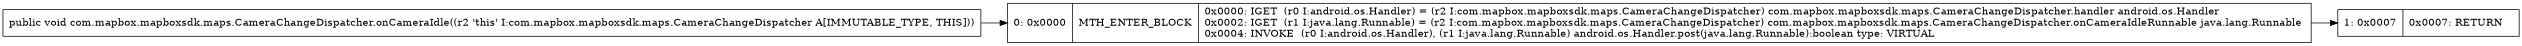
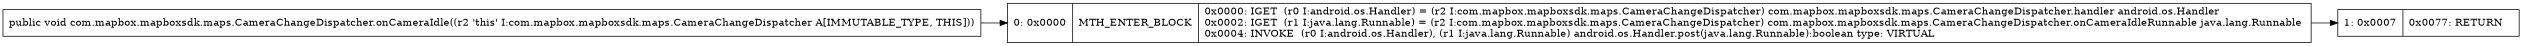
  digraph {
    rankdir=LR
    node [shape=record]
    n1 [label="{0\:\ 0x0000|MTH_ENTER_BLOCK\l|0x0000: IGET  (r0 I:android.os.Handler) = (r2 I:com.mapbox.mapboxsdk.maps.CameraChangeDispatcher) com.mapbox.mapboxsdk.maps.CameraChangeDispatcher.handler android.os.Handler \l0x0002: IGET  (r1 I:java.lang.Runnable) = (r2 I:com.mapbox.mapboxsdk.maps.CameraChangeDispatcher) com.mapbox.mapboxsdk.maps.CameraChangeDispatcher.onCameraIdleRunnable java.lang.Runnable \l0x0004: INVOKE  (r0 I:android.os.Handler), (r1 I:java.lang.Runnable) android.os.Handler.post(java.lang.Runnable):boolean type: VIRTUAL \l}"]
-   n2 [label="{1\:\ 0x0007|0x0007: RETURN   \l}"]
+   n2 [label="{1\:\ 0x0007|0x0077: RETURN   \l}"]
    n3 [label="{public void com.mapbox.mapboxsdk.maps.CameraChangeDispatcher.onCameraIdle((r2 'this' I:com.mapbox.mapboxsdk.maps.CameraChangeDispatcher A[IMMUTABLE_TYPE, THIS])) }"]
    n1 -> n2
    n3 -> n1
  }
